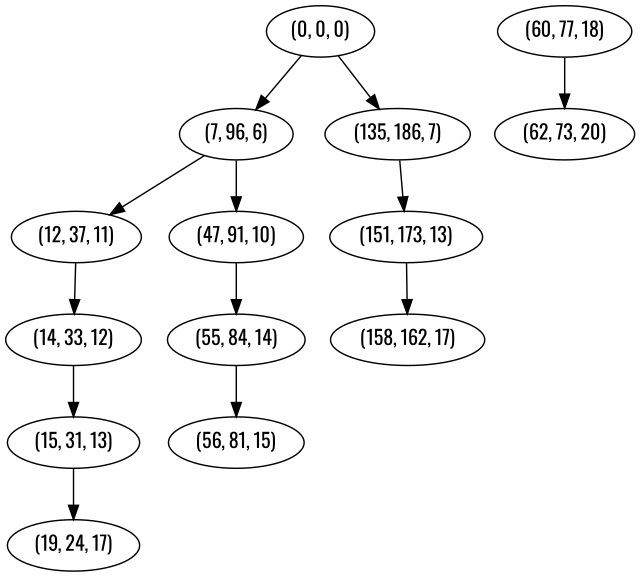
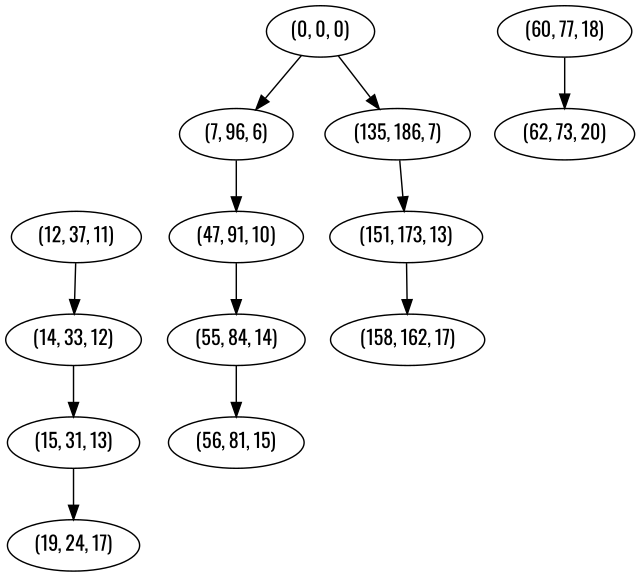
  digraph {
    fontname=Oswald
    node [fontname=Oswald]
    edge [fontname=Oswald]
    "(0, 0, 0)"
    "(7, 96, 6)"
    "(135, 186, 7)"
    "(12, 37, 11)"
    "(47, 91, 10)"
    "(151, 173, 13)"
    "(14, 33, 12)"
    "(55, 84, 14)"
    "(15, 31, 13)"
    "(19, 24, 17)"
    "(56, 81, 15)"
    "(60, 77, 18)"
    "(62, 73, 20)"
    "(158, 162, 17)"
    "(0, 0, 0)" -> "(7, 96, 6)"
    "(0, 0, 0)" -> "(135, 186, 7)"
-   "(7, 96, 6)" -> "(12, 37, 11)"
    "(7, 96, 6)" -> "(47, 91, 10)"
    "(135, 186, 7)" -> "(151, 173, 13)"
    "(12, 37, 11)" -> "(14, 33, 12)"
    "(47, 91, 10)" -> "(55, 84, 14)"
    "(151, 173, 13)" -> "(158, 162, 17)"
    "(14, 33, 12)" -> "(15, 31, 13)"
    "(55, 84, 14)" -> "(56, 81, 15)"
    "(15, 31, 13)" -> "(19, 24, 17)"
    "(60, 77, 18)" -> "(62, 73, 20)"
  }
